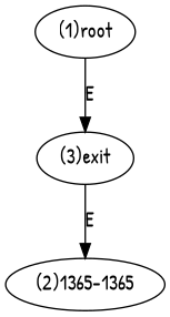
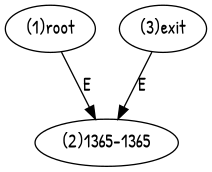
  digraph {
    fontname="Patrick Hand"
    node [fontname="Patrick Hand"]
    edge [fontname="Patrick Hand"]
    n1 [label="(1)root"]
    n2 [label="(2)1365-1365"]
    n3 [label="(3)exit"]
-   n1 -> n3 [label=E]
+   n1 -> n2 [label=E]
    n3 -> n2 [label=E]
  }
